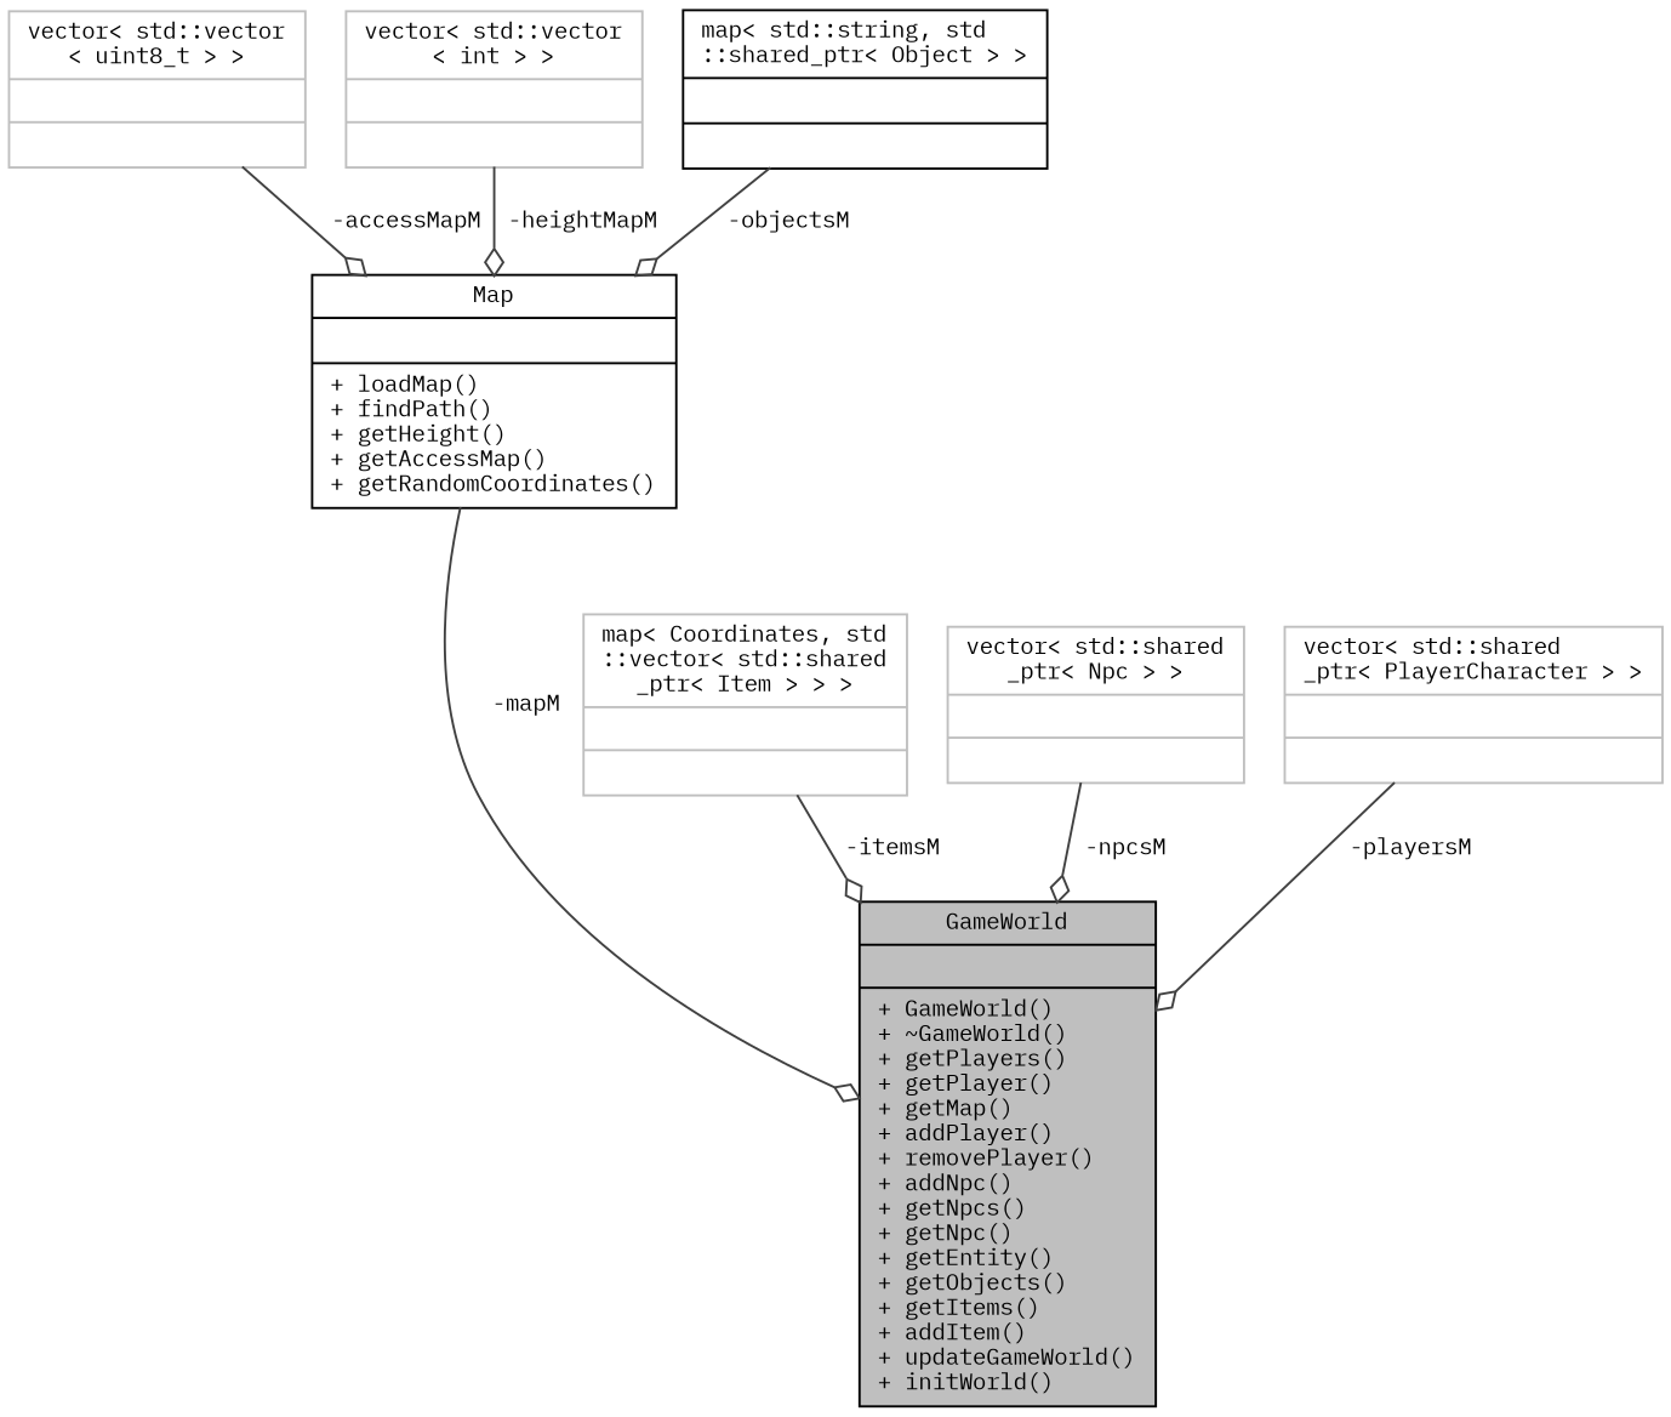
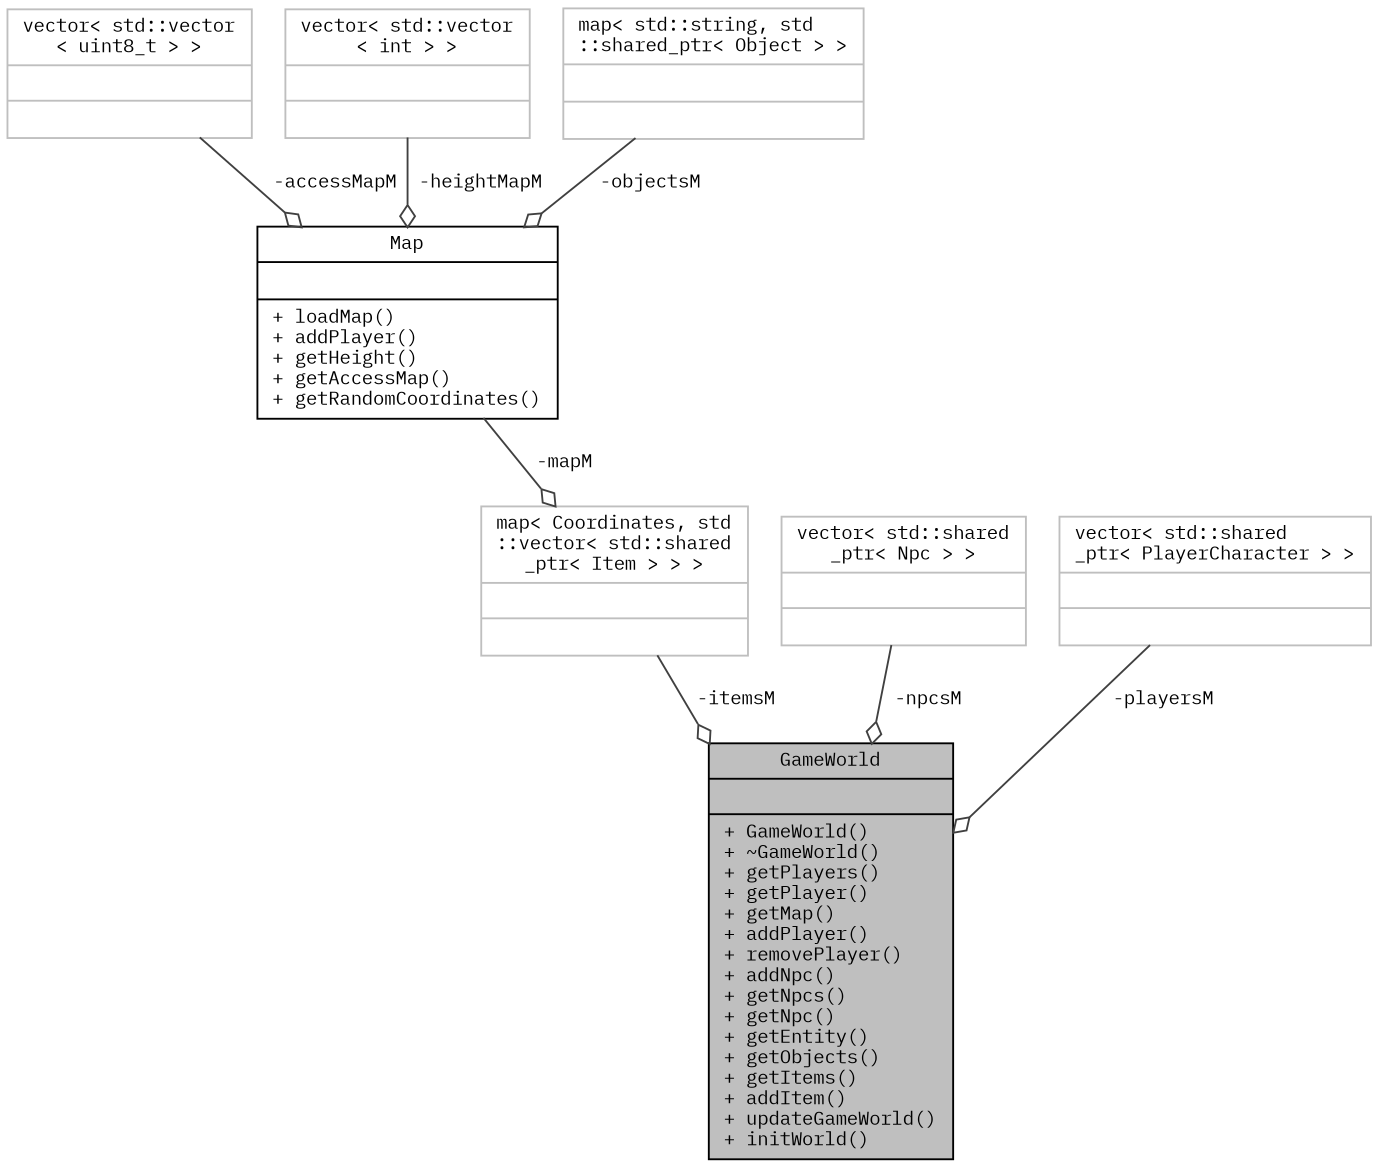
  digraph {
    fontname="IBM Plex Mono"
    node [color=grey75 fillcolor=white fontname="IBM Plex Mono" fontsize=10 shape=record style=filled]
    edge [arrowhead=odiamond color=grey25 fontname="IBM Plex Mono" fontsize=10 labelfontname=Helvetica labelfontsize=10 style=solid]
    n1 [color=black fillcolor=grey75 fontcolor=black height=0.2 label="{GameWorld\n||+ GameWorld()\l+ ~GameWorld()\l+ getPlayers()\l+ getPlayer()\l+ getMap()\l+ addPlayer()\l+ removePlayer()\l+ addNpc()\l+ getNpcs()\l+ getNpc()\l+ getEntity()\l+ getObjects()\l+ getItems()\l+ addItem()\l+ updateGameWorld()\l+ initWorld()\l}" width=0.4]
    n2 [height=0.2 label="{map\< Coordinates, std\l::vector\< std::shared\l_ptr\< Item \> \> \>\n||}" width=0.4]
-   n3 [color=black height=0.2 label="{Map\n||+ loadMap()\l+ findPath()\l+ getHeight()\l+ getAccessMap()\l+ getRandomCoordinates()\l}" width=0.4]
+   n3 [color=black height=0.2 label="{Map\n||+ loadMap()\l+ addPlayer()\l+ getHeight()\l+ getAccessMap()\l+ getRandomCoordinates()\l}" width=0.4]
    n4 [height=0.2 label="{vector\< std::vector\l\< uint8_t \> \>\n||}" width=0.4]
    n5 [height=0.2 label="{vector\< std::vector\l\< int \> \>\n||}" width=0.4]
    n6 [height=0.2 label="{vector\< std::shared\l_ptr\< Npc \> \>\n||}" width=0.4]
    n7 [height=0.2 label="{vector\< std::shared\l_ptr\< PlayerCharacter \> \>\n||}" width=0.4]
-   n8 [color=black height=0.2 label="{map\< std::string, std\l::shared_ptr\< Object \> \>\n||}" width=0.4]
+   n8 [height=0.2 label="{map\< std::string, std\l::shared_ptr\< Object \> \>\n||}" width=0.4]
    n2 -> n1 [label=" -itemsM"]
-   n3 -> n1 [label=" -mapM"]
+   n3 -> n2 [label=" -mapM"]
    n4 -> n3 [label=" -accessMapM"]
    n5 -> n3 [label=" -heightMapM"]
    n6 -> n1 [label=" -npcsM"]
    n7 -> n1 [label=" -playersM"]
    n8 -> n3 [label=" -objectsM"]
  }
